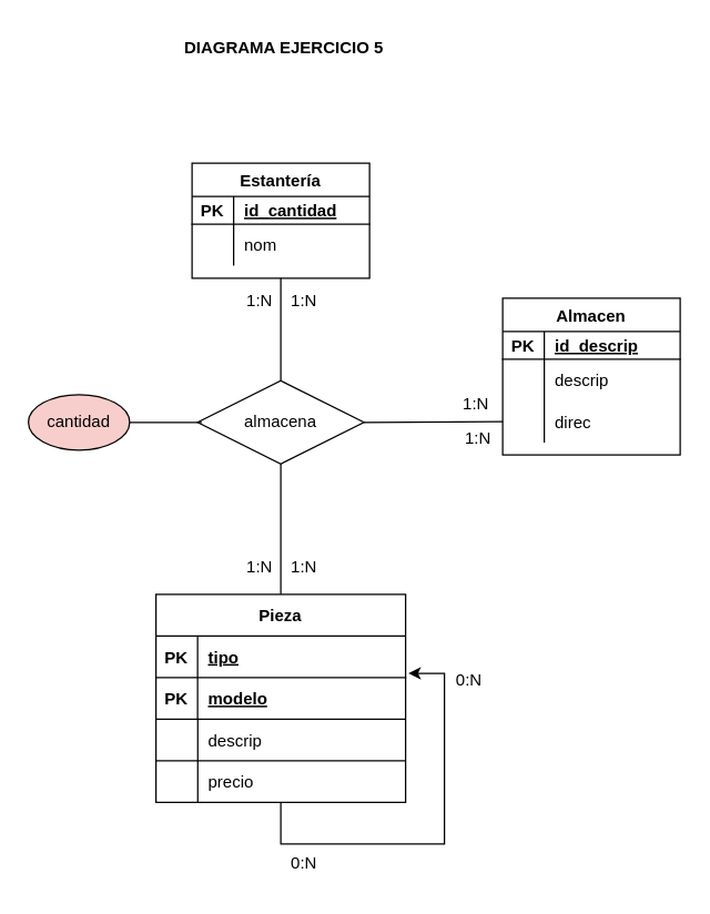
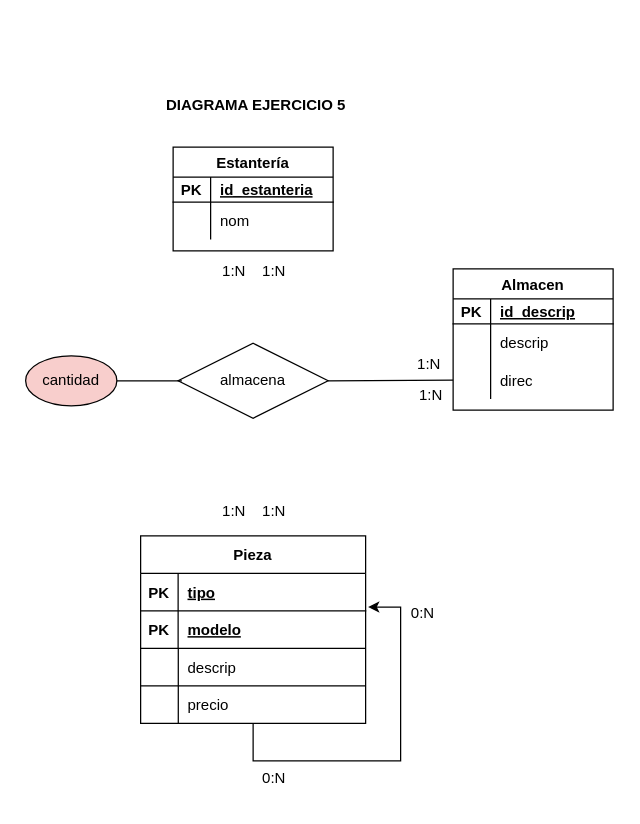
  <mxCell id="0" />
  <mxCell id="1" parent="0" />
  <mxCell id="2" value="Pieza" style="shape=table;startSize=30;container=1;collapsible=1;childLayout=tableLayout;fixedRows=1;rowLines=0;fontStyle=1;align=center;resizeLast=1;" parent="1" vertex="1"><mxGeometry x="112" y="428" width="180" height="150" as="geometry"><mxRectangle x="70" y="210" width="68" height="30" as="alternateBounds" /></mxGeometry></mxCell>
  <mxCell id="3" value="" style="shape=tableRow;horizontal=0;startSize=0;swimlaneHead=0;swimlaneBody=0;fillColor=none;collapsible=0;dropTarget=0;points=[[0,0.5],[1,0.5]];portConstraint=eastwest;top=0;left=0;right=0;bottom=1;" parent="2" vertex="1"><mxGeometry y="30" width="180" height="30" as="geometry" /></mxCell>
  <mxCell id="4" value="PK" style="shape=partialRectangle;connectable=0;fillColor=none;top=0;left=0;bottom=0;right=0;fontStyle=1;overflow=hidden;" parent="3" vertex="1"><mxGeometry width="30" height="30" as="geometry"><mxRectangle width="30" height="30" as="alternateBounds" /></mxGeometry></mxCell>
  <mxCell id="5" value="tipo" style="shape=partialRectangle;connectable=0;fillColor=none;top=0;left=0;bottom=0;right=0;align=left;spacingLeft=6;fontStyle=5;overflow=hidden;" parent="3" vertex="1"><mxGeometry x="30" width="150" height="30" as="geometry"><mxRectangle width="150" height="30" as="alternateBounds" /></mxGeometry></mxCell>
  <mxCell id="6" value="" style="shape=tableRow;horizontal=0;startSize=0;swimlaneHead=0;swimlaneBody=0;fillColor=none;collapsible=0;dropTarget=0;points=[[0,0.5],[1,0.5]];portConstraint=eastwest;top=0;left=0;right=0;bottom=0;" parent="2" vertex="1"><mxGeometry y="60" width="180" height="30" as="geometry" /></mxCell>
  <mxCell id="7" value="PK" style="shape=partialRectangle;connectable=0;fillColor=none;top=0;left=0;bottom=0;right=0;editable=1;overflow=hidden;fontStyle=1" parent="6" vertex="1"><mxGeometry width="30" height="30" as="geometry"><mxRectangle width="30" height="30" as="alternateBounds" /></mxGeometry></mxCell>
  <mxCell id="8" value="modelo" style="shape=partialRectangle;connectable=0;fillColor=none;top=0;left=0;bottom=0;right=0;align=left;spacingLeft=6;overflow=hidden;fontStyle=5" parent="6" vertex="1"><mxGeometry x="30" width="150" height="30" as="geometry"><mxRectangle width="150" height="30" as="alternateBounds" /></mxGeometry></mxCell>
  <mxCell id="9" style="edgeStyle=orthogonalEdgeStyle;rounded=0;orthogonalLoop=1;jettySize=auto;html=1;entryX=1.011;entryY=0.9;entryDx=0;entryDy=0;entryPerimeter=0;" parent="2" source="2" target="3" edge="1"><mxGeometry relative="1" as="geometry"><mxPoint x="241" y="254" as="targetPoint" /><Array as="points"><mxPoint x="90" y="180" /><mxPoint x="208" y="180" /><mxPoint x="208" y="57" /></Array></mxGeometry></mxCell>
  <mxCell id="10" value="Almacen" style="shape=table;startSize=24;container=1;collapsible=1;childLayout=tableLayout;fixedRows=1;rowLines=0;fontStyle=1;align=center;resizeLast=1;" parent="1" vertex="1"><mxGeometry x="362" y="214.5" width="128" height="113" as="geometry" /></mxCell>
  <mxCell id="11" value="" style="shape=tableRow;horizontal=0;startSize=0;swimlaneHead=0;swimlaneBody=0;fillColor=none;collapsible=0;dropTarget=0;points=[[0,0.5],[1,0.5]];portConstraint=eastwest;top=0;left=0;right=0;bottom=1;" parent="10" vertex="1"><mxGeometry y="24" width="128" height="20" as="geometry" /></mxCell>
  <mxCell id="12" value="PK" style="shape=partialRectangle;connectable=0;fillColor=none;top=0;left=0;bottom=0;right=0;fontStyle=1;overflow=hidden;" parent="11" vertex="1"><mxGeometry width="30" height="20" as="geometry"><mxRectangle width="30" height="20" as="alternateBounds" /></mxGeometry></mxCell>
  <mxCell id="13" value="id_descrip" style="shape=partialRectangle;connectable=0;fillColor=none;top=0;left=0;bottom=0;right=0;align=left;spacingLeft=6;fontStyle=5;overflow=hidden;" parent="11" vertex="1"><mxGeometry x="30" width="98" height="20" as="geometry"><mxRectangle width="98" height="20" as="alternateBounds" /></mxGeometry></mxCell>
  <mxCell id="14" value="" style="shape=tableRow;horizontal=0;startSize=0;swimlaneHead=0;swimlaneBody=0;fillColor=none;collapsible=0;dropTarget=0;points=[[0,0.5],[1,0.5]];portConstraint=eastwest;top=0;left=0;right=0;bottom=0;" parent="10" vertex="1"><mxGeometry y="44" width="128" height="30" as="geometry" /></mxCell>
  <mxCell id="15" value="" style="shape=partialRectangle;connectable=0;fillColor=none;top=0;left=0;bottom=0;right=0;editable=1;overflow=hidden;" parent="14" vertex="1"><mxGeometry width="30" height="30" as="geometry"><mxRectangle width="30" height="30" as="alternateBounds" /></mxGeometry></mxCell>
  <mxCell id="16" value="descrip" style="shape=partialRectangle;connectable=0;fillColor=none;top=0;left=0;bottom=0;right=0;align=left;spacingLeft=6;overflow=hidden;" parent="14" vertex="1"><mxGeometry x="30" width="98" height="30" as="geometry"><mxRectangle width="98" height="30" as="alternateBounds" /></mxGeometry></mxCell>
  <mxCell id="17" value="" style="shape=tableRow;horizontal=0;startSize=0;swimlaneHead=0;swimlaneBody=0;fillColor=none;collapsible=0;dropTarget=0;points=[[0,0.5],[1,0.5]];portConstraint=eastwest;top=0;left=0;right=0;bottom=0;" parent="10" vertex="1"><mxGeometry y="74" width="128" height="30" as="geometry" /></mxCell>
  <mxCell id="18" value="" style="shape=partialRectangle;connectable=0;fillColor=none;top=0;left=0;bottom=0;right=0;editable=1;overflow=hidden;" parent="17" vertex="1"><mxGeometry width="30" height="30" as="geometry"><mxRectangle width="30" height="30" as="alternateBounds" /></mxGeometry></mxCell>
  <mxCell id="19" value="direc" style="shape=partialRectangle;connectable=0;fillColor=none;top=0;left=0;bottom=0;right=0;align=left;spacingLeft=6;overflow=hidden;" parent="17" vertex="1"><mxGeometry x="30" width="98" height="30" as="geometry"><mxRectangle width="98" height="30" as="alternateBounds" /></mxGeometry></mxCell>
  <mxCell id="20" value="" style="line;strokeWidth=1;rotatable=0;dashed=0;labelPosition=right;align=left;verticalAlign=middle;spacingTop=0;spacingLeft=6;points=[];portConstraint=eastwest;" parent="1" vertex="1"><mxGeometry x="112" y="513" width="180" height="10" as="geometry" /></mxCell>
  <mxCell id="21" value="" style="shape=partialRectangle;connectable=0;fillColor=none;top=0;left=0;bottom=0;right=0;editable=1;overflow=hidden;fontStyle=1" parent="1" vertex="1"><mxGeometry x="245" y="552" width="30" height="30" as="geometry"><mxRectangle width="30" height="30" as="alternateBounds" /></mxGeometry></mxCell>
  <mxCell id="22" value="descrip" style="shape=partialRectangle;connectable=0;fillColor=none;top=0;left=0;bottom=0;right=0;align=left;spacingLeft=6;overflow=hidden;" parent="1" vertex="1"><mxGeometry x="142" y="518" width="150" height="30" as="geometry"><mxRectangle width="150" height="30" as="alternateBounds" /></mxGeometry></mxCell>
  <mxCell id="23" value="precio" style="shape=partialRectangle;connectable=0;fillColor=none;top=0;left=0;bottom=0;right=0;align=left;spacingLeft=6;overflow=hidden;" parent="1" vertex="1"><mxGeometry x="142" y="548" width="150" height="30" as="geometry"><mxRectangle width="150" height="30" as="alternateBounds" /></mxGeometry></mxCell>
  <mxCell id="24" value="" style="endArrow=none;html=1;rounded=0;" parent="1" edge="1"><mxGeometry relative="1" as="geometry"><mxPoint x="112" y="548" as="sourcePoint" /><mxPoint x="292" y="548" as="targetPoint" /></mxGeometry></mxCell>
  <mxCell id="25" value="" style="endArrow=none;html=1;rounded=0;" parent="1" edge="1"><mxGeometry relative="1" as="geometry"><mxPoint x="142.13" y="518" as="sourcePoint" /><mxPoint x="142.13" y="578.14" as="targetPoint" /></mxGeometry></mxCell>
  <mxCell id="26" value="1:N" style="text;html=1;strokeColor=none;fillColor=none;align=center;verticalAlign=middle;whiteSpace=wrap;rounded=0;" parent="1" vertex="1"><mxGeometry x="189" y="394" width="60" height="30" as="geometry" /></mxCell>
  <mxCell id="27" value="1:N" style="text;html=1;strokeColor=none;fillColor=none;align=center;verticalAlign=middle;whiteSpace=wrap;rounded=0;" parent="1" vertex="1"><mxGeometry x="189" y="202" width="60" height="30" as="geometry" /></mxCell>
  <mxCell id="28" value="almacena" style="shape=rhombus;perimeter=rhombusPerimeter;whiteSpace=wrap;html=1;align=center;" parent="1" vertex="1"><mxGeometry x="142" y="274" width="120" height="60" as="geometry" /></mxCell>
- <mxCell id="29" value="" style="endArrow=none;html=1;rounded=0;exitX=0.5;exitY=0;exitDx=0;exitDy=0;entryX=0.5;entryY=1;entryDx=0;entryDy=0;" parent="1" source="28" target="41" edge="1"><mxGeometry relative="1" as="geometry"><mxPoint x="395" y="392" as="sourcePoint" /><mxPoint x="202" y="204" as="targetPoint" /></mxGeometry></mxCell>
- <mxCell id="30" value="" style="endArrow=none;html=1;rounded=0;exitX=0.5;exitY=1;exitDx=0;exitDy=0;entryX=0.5;entryY=0;entryDx=0;entryDy=0;" parent="1" source="28" target="2" edge="1"><mxGeometry relative="1" as="geometry"><mxPoint x="403" y="352" as="sourcePoint" /><mxPoint x="531.928" y="352.82" as="targetPoint" /></mxGeometry></mxCell>
  <mxCell id="31" value="" style="line;strokeWidth=1;rotatable=0;dashed=0;labelPosition=right;align=left;verticalAlign=middle;spacingTop=0;spacingLeft=6;points=[];portConstraint=eastwest;" parent="1" vertex="1"><mxGeometry x="85" y="299" width="60" height="10" as="geometry" /></mxCell>
  <mxCell id="32" value="cantidad" style="ellipse;whiteSpace=wrap;html=1;align=center;fillColor=#f8cecc;" parent="1" vertex="1"><mxGeometry x="20" y="284" width="73" height="40" as="geometry" /></mxCell>
  <mxCell id="33" value="0:N" style="text;html=1;strokeColor=none;fillColor=none;align=center;verticalAlign=middle;whiteSpace=wrap;rounded=0;" parent="1" vertex="1"><mxGeometry x="308" y="475" width="60" height="30" as="geometry" /></mxCell>
  <mxCell id="34" value="0:N" style="text;html=1;strokeColor=none;fillColor=none;align=center;verticalAlign=middle;whiteSpace=wrap;rounded=0;" parent="1" vertex="1"><mxGeometry x="189" y="607" width="60" height="30" as="geometry" /></mxCell>
- <mxCell id="35" value="&lt;div&gt;&lt;b&gt;DIAGRAMA EJERCICIO 5&lt;/b&gt;&lt;/div&gt;&lt;div&gt;&lt;br&gt;&lt;/div&gt;" style="text;html=1;align=center;verticalAlign=middle;resizable=0;points=[];autosize=1;strokeColor=none;fillColor=none;" parent="1" vertex="1"><mxGeometry x="128" y="20" width="152" height="41" as="geometry" /></mxCell>
+ <mxCell id="35" value="&lt;div&gt;&lt;b&gt;DIAGRAMA EJERCICIO 5&lt;/b&gt;&lt;/div&gt;&lt;div&gt;&lt;br&gt;&lt;/div&gt;" style="text;html=1;align=center;verticalAlign=middle;resizable=0;points=[];autosize=1;strokeColor=none;fillColor=none;" parent="1" vertex="1"><mxGeometry x="128" y="70" width="152" height="41" as="geometry" /></mxCell>
  <mxCell id="36" value="" style="endArrow=none;html=1;rounded=0;exitX=1;exitY=0.5;exitDx=0;exitDy=0;entryX=0;entryY=0.5;entryDx=0;entryDy=0;" parent="1" source="28" target="17" edge="1"><mxGeometry relative="1" as="geometry"><mxPoint x="543.58" y="329" as="sourcePoint" /><mxPoint x="543.58" y="238" as="targetPoint" /></mxGeometry></mxCell>
  <mxCell id="37" value="1:N" style="text;html=1;align=center;verticalAlign=middle;resizable=0;points=[];autosize=1;strokeColor=none;fillColor=none;" parent="1" vertex="1"><mxGeometry x="325" y="303" width="37" height="26" as="geometry" /></mxCell>
  <mxCell id="38" value="1:N" style="text;html=1;strokeColor=none;fillColor=none;align=center;verticalAlign=middle;whiteSpace=wrap;rounded=0;" parent="1" vertex="1"><mxGeometry x="312.5" y="276" width="60" height="30" as="geometry" /></mxCell>
  <mxCell id="39" value="1:N" style="text;html=1;strokeColor=none;fillColor=none;align=center;verticalAlign=middle;whiteSpace=wrap;rounded=0;" parent="1" vertex="1"><mxGeometry x="157" y="394" width="60" height="30" as="geometry" /></mxCell>
  <mxCell id="40" value="1:N" style="text;html=1;strokeColor=none;fillColor=none;align=center;verticalAlign=middle;whiteSpace=wrap;rounded=0;" parent="1" vertex="1"><mxGeometry x="157" y="202" width="60" height="30" as="geometry" /></mxCell>
  <mxCell id="41" value="Estantería" style="shape=table;startSize=24;container=1;collapsible=1;childLayout=tableLayout;fixedRows=1;rowLines=0;fontStyle=1;align=center;resizeLast=1;" parent="1" vertex="1"><mxGeometry x="138" y="117" width="128" height="83" as="geometry" /></mxCell>
  <mxCell id="42" value="" style="shape=tableRow;horizontal=0;startSize=0;swimlaneHead=0;swimlaneBody=0;fillColor=none;collapsible=0;dropTarget=0;points=[[0,0.5],[1,0.5]];portConstraint=eastwest;top=0;left=0;right=0;bottom=1;" parent="41" vertex="1"><mxGeometry y="24" width="128" height="20" as="geometry" /></mxCell>
  <mxCell id="43" value="PK" style="shape=partialRectangle;connectable=0;fillColor=none;top=0;left=0;bottom=0;right=0;fontStyle=1;overflow=hidden;" parent="42" vertex="1"><mxGeometry width="30" height="20" as="geometry"><mxRectangle width="30" height="20" as="alternateBounds" /></mxGeometry></mxCell>
- <mxCell id="44" value="id_cantidad" style="shape=partialRectangle;connectable=0;fillColor=none;top=0;left=0;bottom=0;right=0;align=left;spacingLeft=6;fontStyle=5;overflow=hidden;" parent="42" vertex="1"><mxGeometry x="30" width="98" height="20" as="geometry"><mxRectangle width="98" height="20" as="alternateBounds" /></mxGeometry></mxCell>
+ <mxCell id="44" value="id_estanteria" style="shape=partialRectangle;connectable=0;fillColor=none;top=0;left=0;bottom=0;right=0;align=left;spacingLeft=6;fontStyle=5;overflow=hidden;" parent="42" vertex="1"><mxGeometry x="30" width="98" height="20" as="geometry"><mxRectangle width="98" height="20" as="alternateBounds" /></mxGeometry></mxCell>
  <mxCell id="45" value="" style="shape=tableRow;horizontal=0;startSize=0;swimlaneHead=0;swimlaneBody=0;fillColor=none;collapsible=0;dropTarget=0;points=[[0,0.5],[1,0.5]];portConstraint=eastwest;top=0;left=0;right=0;bottom=0;" parent="41" vertex="1"><mxGeometry y="44" width="128" height="30" as="geometry" /></mxCell>
  <mxCell id="46" value="" style="shape=partialRectangle;connectable=0;fillColor=none;top=0;left=0;bottom=0;right=0;editable=1;overflow=hidden;" parent="45" vertex="1"><mxGeometry width="30" height="30" as="geometry"><mxRectangle width="30" height="30" as="alternateBounds" /></mxGeometry></mxCell>
  <mxCell id="47" value="nom" style="shape=partialRectangle;connectable=0;fillColor=none;top=0;left=0;bottom=0;right=0;align=left;spacingLeft=6;overflow=hidden;" parent="45" vertex="1"><mxGeometry x="30" width="98" height="30" as="geometry"><mxRectangle width="98" height="30" as="alternateBounds" /></mxGeometry></mxCell>
